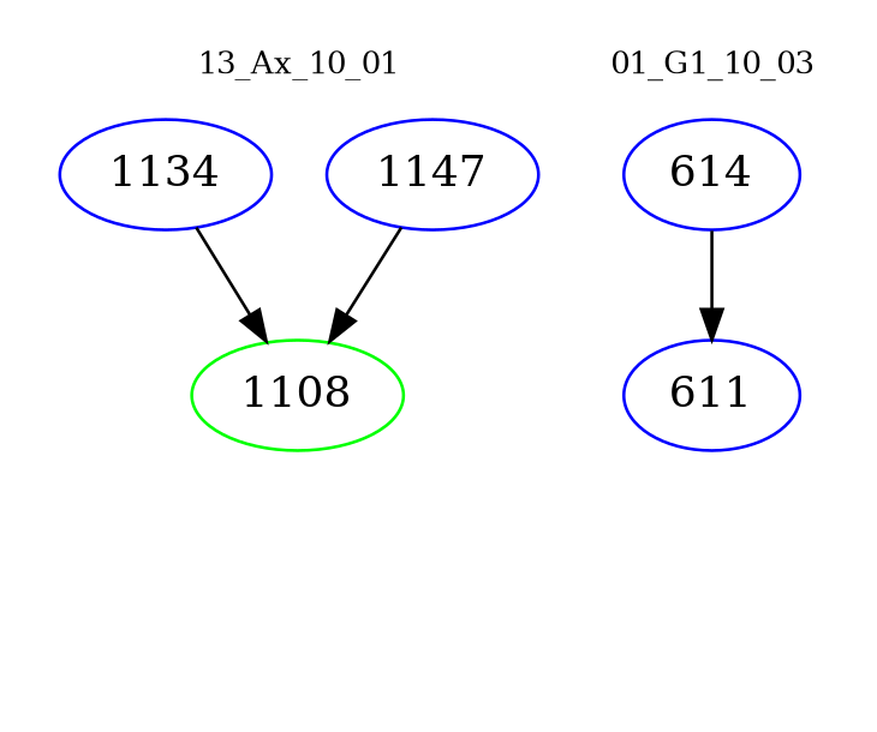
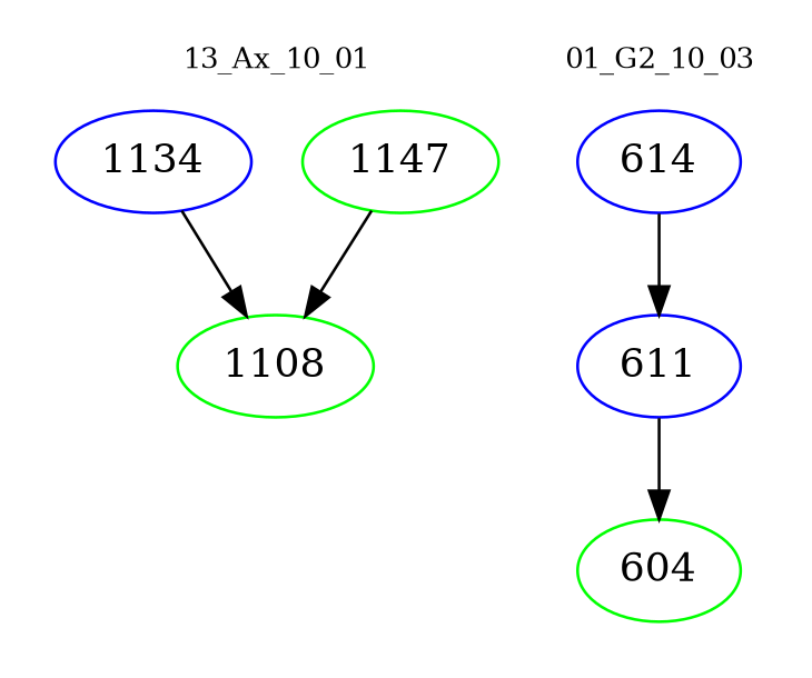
  digraph {
    node [color=blue]
    edge [color=black]
-   n1 [label=1147]
+   n1 [color=green label=1147]
    n2 [label=1134]
    n3 [color=green label=1108]
    n4 [label=614]
    n5 [label=611]
+   n6 [color=green label=604]
    subgraph cluster_1 {
      color=white
      fontsize=10
      label="13_Ax_10_01"
      n1
      n2
      n3
    }
    subgraph cluster_2 {
      color=white
      fontsize=10
-     label="01_G1_10_03"
+     label="01_G2_10_03"
      n4
      n5
+     n6
    }
    n1 -> n3
    n2 -> n3
    n4 -> n5
+   n5 -> n6
  }
